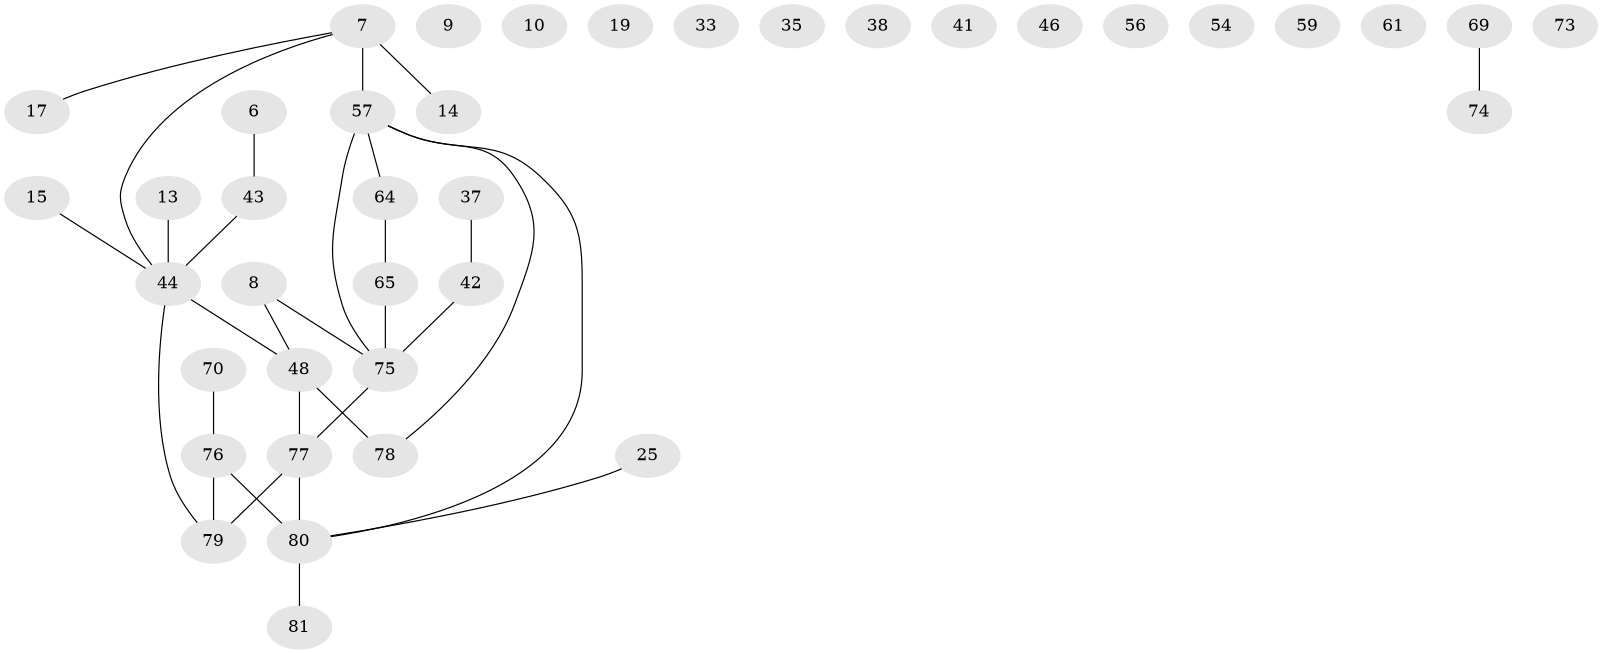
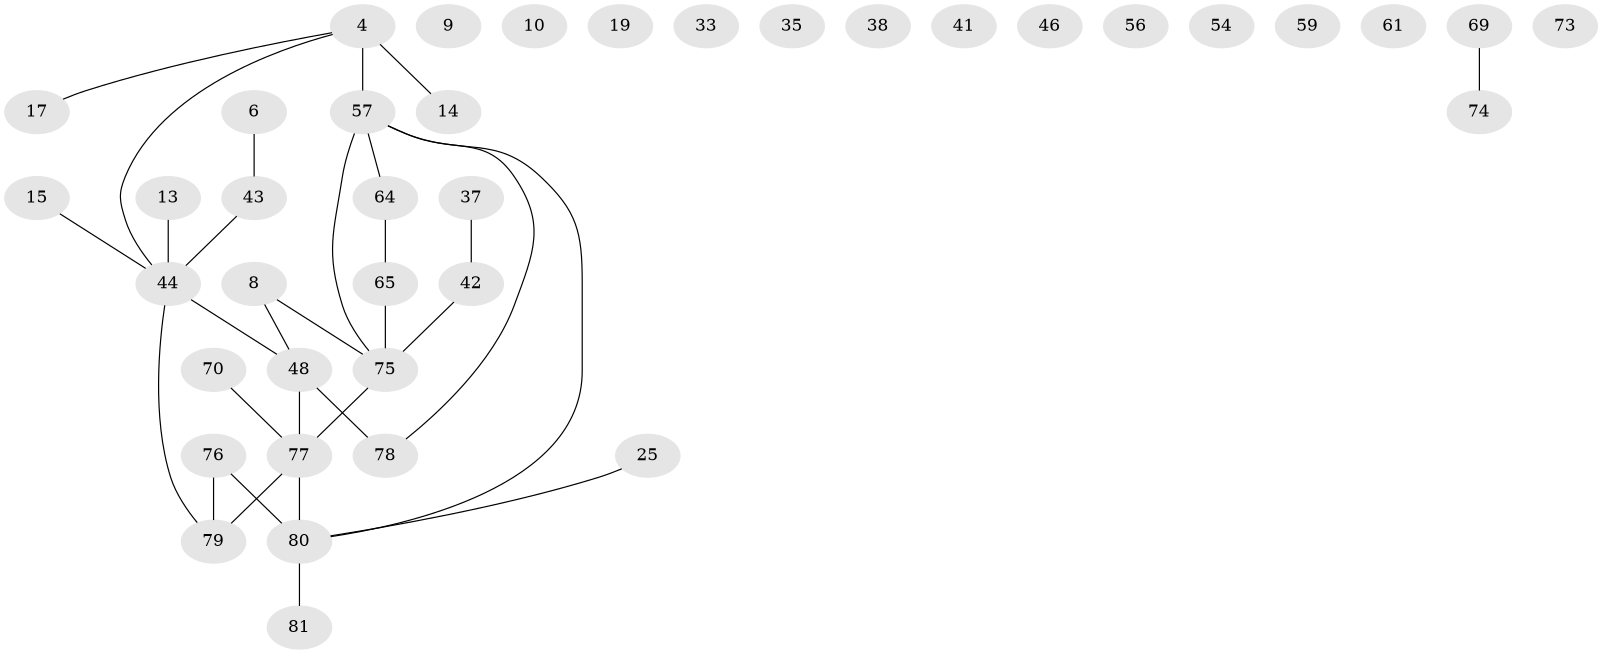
  graph {
    node [color=gray90 style=filled]
    6 [super="+5"]
    43
    44 [super="+40+32"]
-   7
+   7 [label=4]
    14
    17
    57 [super="+50"]
    48 [super="+23"]
    79 [super="+68+53"]
    75 [super="+45+55+66"]
    80 [super="+4+71"]
    78
    64
    77 [super="+29+28"]
    8
    9
    10
    13
    15
    19
    81 [super="+67"]
    25
    33
    35
    42 [super="+22"]
    37
    38
    41
    46
    n30 [label=56]
    54
    65 [super="+26"]
    59
    61
    74 [super="+18+3+31+60"]
    69
    76 [super="+39"]
    70
    73 [super="+63"]
    6 -- 43 [weight=2]
    43 -- 44 [weight=2]
    44 -- 48
    44 -- 79
    7 -- 44
    7 -- 14
    7 -- 17
    7 -- 57 [weight=2]
    57 -- 75
    57 -- 80
    57 -- 78
    57 -- 64
    48 -- 78 [weight=2]
    48 -- 77
    75 -- 77 [weight=2]
    80 -- 81
    64 -- 65
    77 -- 79
    77 -- 80
    8 -- 48 [weight=2]
    8 -- 75
    13 -- 44
    15 -- 44
    25 -- 80
    42 -- 75 [weight=2]
    37 -- 42
    65 -- 75 [weight=2]
    69 -- 74
    76 -- 79
    76 -- 80 [weight=2]
-   70 -- 76
+   70 -- 77
  }
